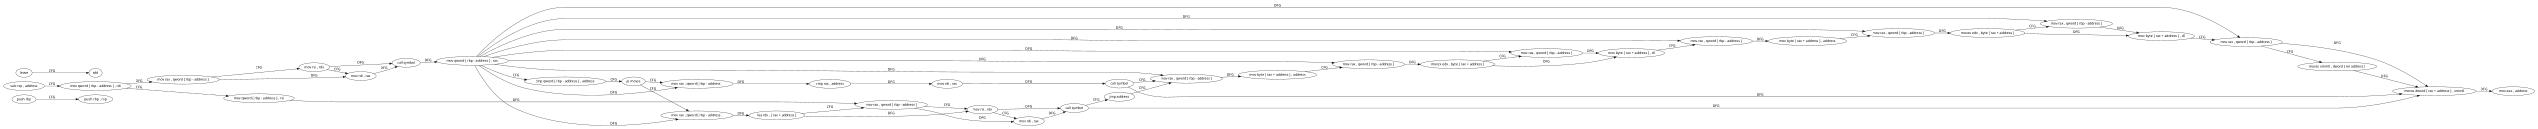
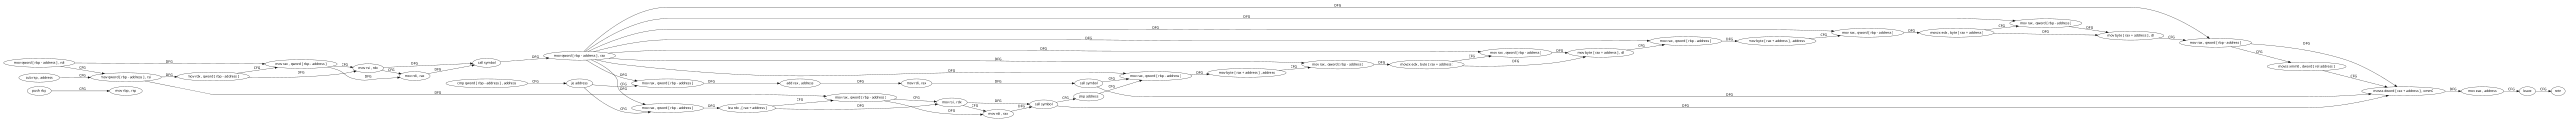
  digraph {
    fontname="Noto Sans"
    rankdir=LR
    node [fontname="Noto Sans"]
    edge [fontname="Noto Sans"]
    n1 [label="push rbp"]
-   n2 [label="push rbp , rsp"]
+   n2 [label="mov rbp , rsp"]
    n3 [label="sub rsp , address"]
    n4 [label="mov qword [ rbp - address ] , rdi"]
    n5 [label="mov qword [ rbp - address ] , rsi"]
    n6 [label="mov rax , qword [ rbp - address ]"]
+   n7 [label="mov rdx , qword [ rbp - address ]"]
    n8 [label="mov rax , qword [ rbp - address ]"]
    n9 [label="mov rsi , rdx"]
    n10 [label="mov rdi , rax"]
-   n11 [label="je movss"]
+   n11 [label="je address"]
    n12 [label="mov rax , qword [ rbp - address ]"]
    n13 [label="mov rax , qword [ rbp - address ]"]
    n14 [label="mov rsi , rdx"]
    n15 [label="mov rdi , rax"]
    n16 [label="call symbol"]
    n17 [label="mov qword [ rbp - address ] , rax"]
    n18 [label="cmp qword [ rbp - address ] , address"]
    n19 [label="mov rax , qword [ rbp - address ]"]
    n20 [label="mov rax , qword [ rbp - address ]"]
    n21 [label="mov rax , qword [ rbp - address ]"]
    n22 [label="mov rax , qword [ rbp - address ]"]
    n23 [label="mov rax , qword [ rbp - address ]"]
    n24 [label="mov rax , qword [ rbp - address ]"]
    n25 [label="mov rax , qword [ rbp - address ]"]
-   n26 [label="cmp rax , address"]
+   n26 [label="add rax , address"]
    n27 [label="lea rdx , [ rax + address ]"]
    n28 [label="mov byte [ rax + address ] , address"]
    n29 [label="movzx edx , byte [ rax + address ]"]
    n30 [label="mov byte [ rax + address ] , dl"]
    n31 [label="mov byte [ rax + address ] , address"]
    n32 [label="movzx edx , byte [ rax + address ]"]
    n33 [label="mov byte [ rax + address ] , dl"]
    n34 [label="movss dword [ rax + address ] , xmm0"]
    n35 [label="movss xmm0 , dword [ rel address ]"]
    n36 [label="mov rdi , rax"]
    n37 [label="call symbol"]
    n38 [label="mov eax , address"]
    n39 [label="call symbol"]
    n40 [label="jmp address"]
    n41 [label=leave]
-   n42 [label=add]
+   n42 [label=retn]
    n1 -> n2 [label=CFG]
-   n3 -> n4 [label=CFG]
+   n3 -> n5 [label=CFG]
    n4 -> n5 [label=CFG]
    n4 -> n6 [label=DFG]
+   n5 -> n7 [label=DFG]
    n5 -> n8 [label=DFG]
    n6 -> n9 [label=CFG]
    n6 -> n10 [label=DFG]
+   n7 -> n6 [label=CFG]
+   n7 -> n9 [label=DFG]
    n8 -> n14 [label=CFG]
    n8 -> n15 [label=DFG]
    n9 -> n10 [label=CFG]
    n9 -> n16 [label=DFG]
    n10 -> n16 [label=DFG]
    n11 -> n12 [label=CFG]
    n11 -> n13 [label=CFG]
    n12 -> n26 [label=DFG]
    n13 -> n27 [label=DFG]
    n14 -> n15 [label=CFG]
    n14 -> n39 [label=DFG]
    n15 -> n39 [label=DFG]
    n16 -> n17 [label=DFG]
    n17 -> n12 [label=DFG]
    n17 -> n13 [label=DFG]
-   n17 -> n18 [label=CFG]
    n17 -> n19 [label=DFG]
    n17 -> n20 [label=DFG]
    n17 -> n21 [label=DFG]
    n17 -> n22 [label=DFG]
    n17 -> n23 [label=DFG]
    n17 -> n24 [label=DFG]
    n17 -> n25 [label=DFG]
    n18 -> n11 [label=CFG]
    n19 -> n28 [label=DFG]
    n20 -> n29 [label=DFG]
    n21 -> n30 [label=DFG]
    n22 -> n31 [label=DFG]
    n23 -> n32 [label=DFG]
    n24 -> n33 [label=DFG]
    n25 -> n34 [label=DFG]
    n25 -> n35 [label=CFG]
    n26 -> n36 [label=DFG]
    n27 -> n8 [label=CFG]
    n27 -> n14 [label=DFG]
    n28 -> n20 [label=CFG]
    n29 -> n21 [label=CFG]
    n29 -> n30 [label=DFG]
    n30 -> n22 [label=CFG]
    n31 -> n23 [label=CFG]
    n32 -> n24 [label=CFG]
    n32 -> n33 [label=DFG]
    n33 -> n25 [label=CFG]
    n34 -> n38 [label=DFG]
-   n35 -> n34 [label=DFG]
+   n35 -> n34 [label=CFG]
    n36 -> n37 [label=DFG]
    n37 -> n19 [label=CFG]
    n37 -> n34 [label=DFG]
+   n38 -> n41 [label=CFG]
    n39 -> n34 [label=DFG]
    n39 -> n40 [label=CFG]
    n40 -> n19 [label=CFG]
    n41 -> n42 [label=CFG]
  }
